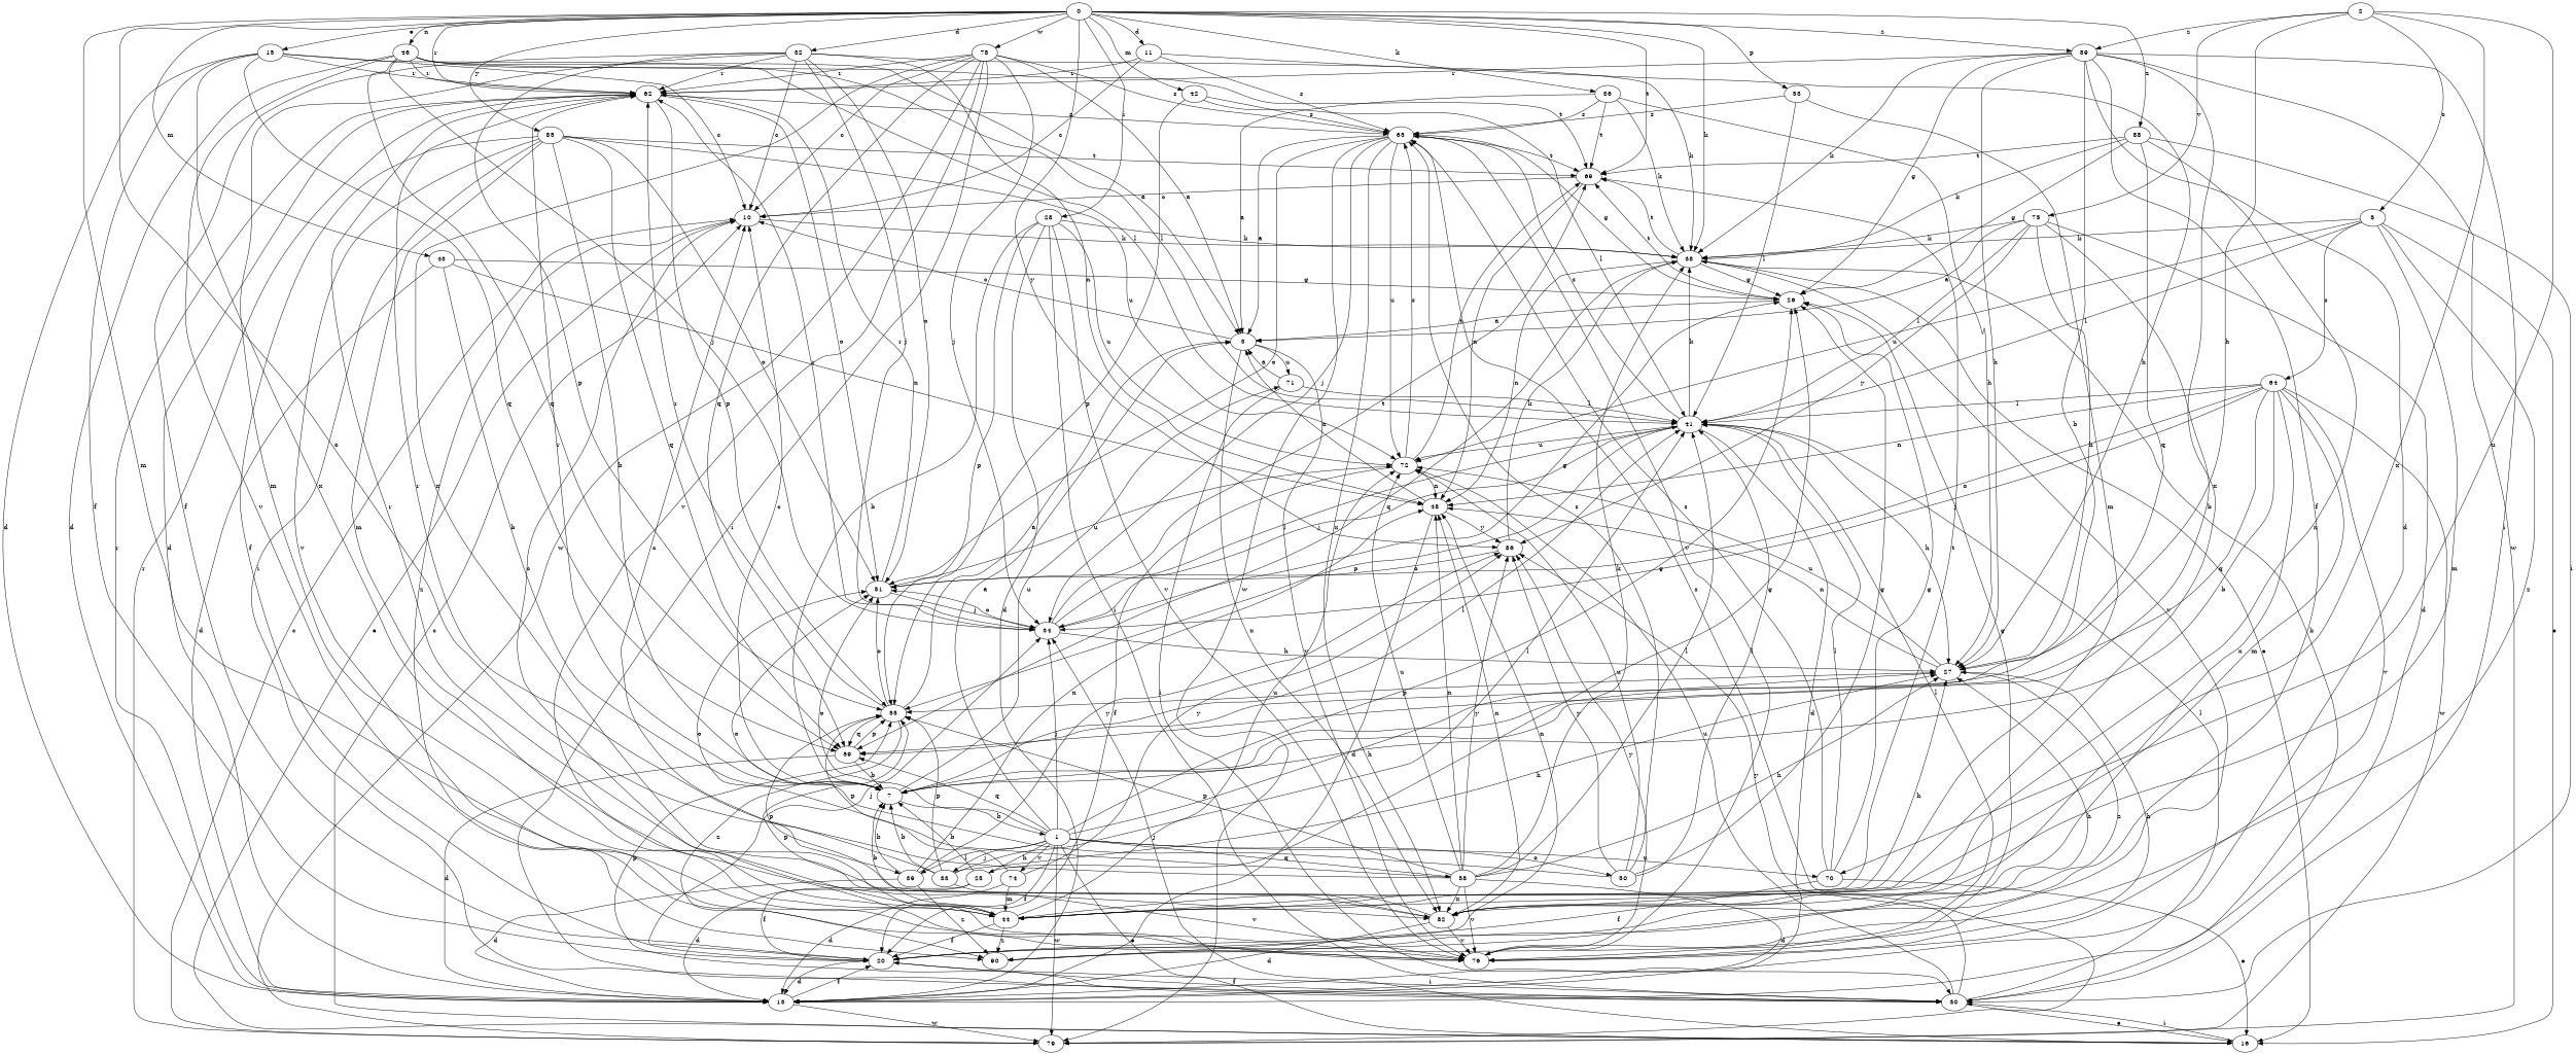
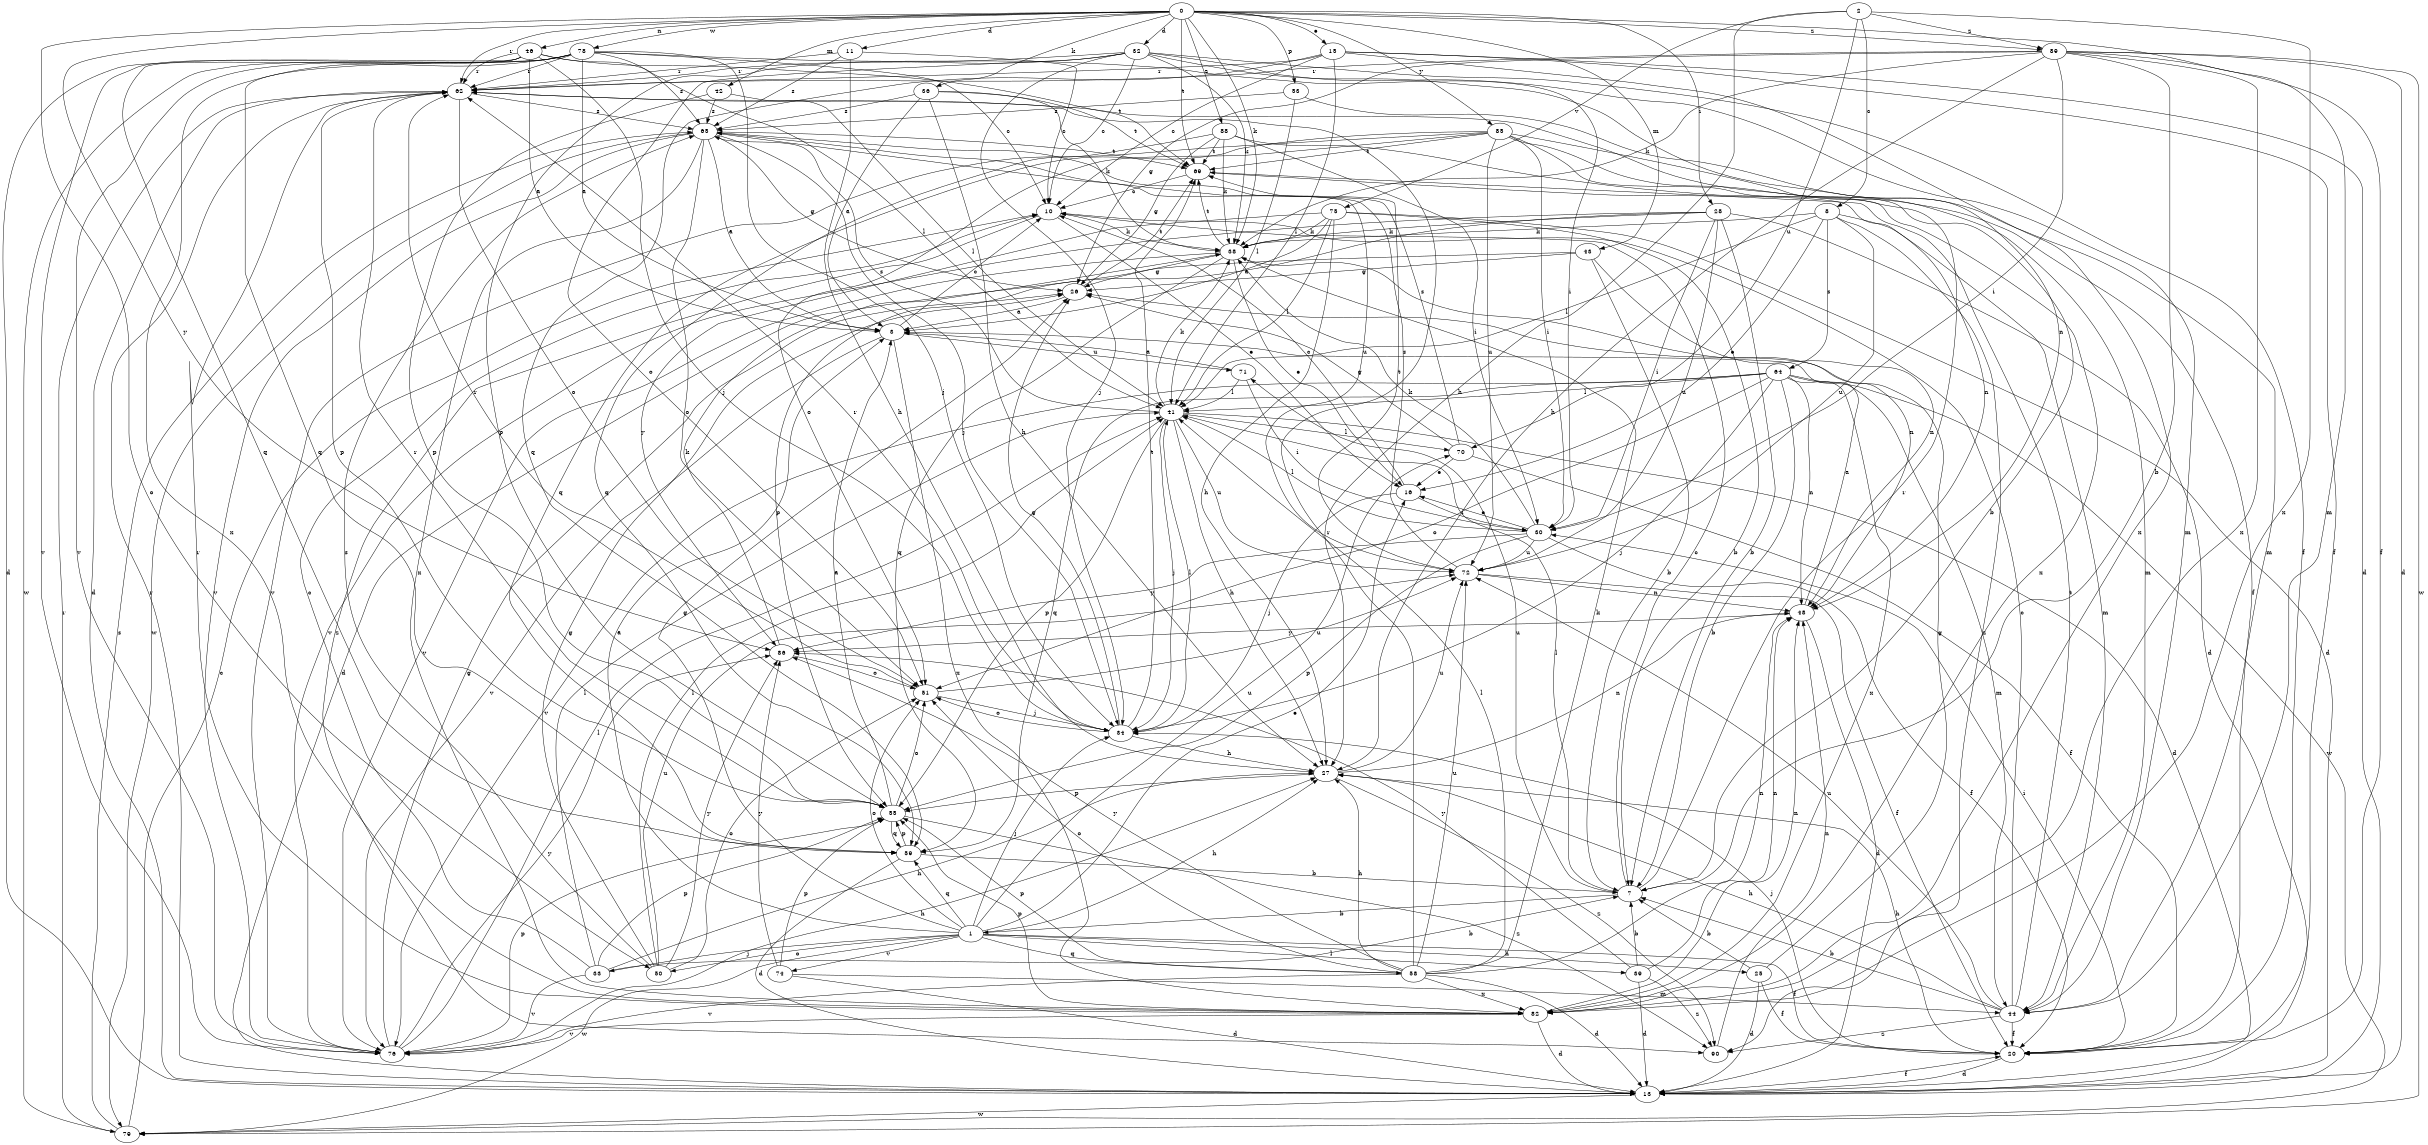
  strict digraph {
    0
    11
    n3 [label=32]
    15
    28
    36
    38
    42
    43
    44
    46
    50
    53
    62
    69
    78
    85
    86
    88
    89
    27
    10
    65
    20
    34
    51
    48
    55
    59
    82
    41
    13
    7
    76
    72
    30
    3
    16
    n39 [label=26]
    90
    79
    1
    25
    33
    39
    58
    70
    74
    71
    2
    8
    75
    64
    0 -> 11 [label=d]
    0 -> n3 [label=d]
    0 -> 15 [label=e]
    0 -> 28 [label=i]
    0 -> 36 [label=k]
    0 -> 38 [label=k]
    0 -> 42 [label=m]
    0 -> 43 [label=m]
    0 -> 44 [label=m]
    0 -> 46 [label=n]
-   0 -> 39 [label=o]
+   0 -> 50 [label=o]
    0 -> 53 [label=p]
    0 -> 62 [label=r]
    0 -> 69 [label=t]
    0 -> 78 [label=w]
    0 -> 85 [label=y]
    0 -> 86 [label=y]
    0 -> 88 [label=z]
    0 -> 89 [label=z]
    11 -> 62 [label=r]
    11 -> 27 [label=h]
    11 -> 10 [label=c]
    11 -> 65 [label=s]
    n3 -> 38 [label=k]
    n3 -> 44 [label=m]
    n3 -> 62 [label=r]
    n3 -> 10 [label=c]
    n3 -> 20 [label=f]
    n3 -> 34 [label=j]
    n3 -> 51 [label=o]
    n3 -> 48 [label=n]
    n3 -> 55 [label=p]
    15 -> 62 [label=r]
    15 -> 10 [label=c]
    15 -> 20 [label=f]
    15 -> 59 [label=q]
    15 -> 82 [label=x]
    15 -> 41 [label=l]
    15 -> 13 [label=d]
    28 -> 38 [label=k]
    28 -> 55 [label=p]
    28 -> 13 [label=d]
    28 -> 7 [label=b]
    28 -> 76 [label=v]
    28 -> 72 [label=u]
    28 -> 30 [label=i]
    36 -> 38 [label=k]
    36 -> 69 [label=t]
    36 -> 27 [label=h]
    36 -> 65 [label=s]
    36 -> 3 [label=a]
    38 -> 69 [label=t]
    38 -> 48 [label=n]
    38 -> 59 [label=q]
    38 -> 76 [label=v]
    38 -> 16 [label=e]
    38 -> n39 [label=g]
    42 -> 65 [label=s]
    42 -> 55 [label=p]
    42 -> 41 [label=l]
    43 -> 48 [label=n]
    43 -> 13 [label=d]
    43 -> 7 [label=b]
    43 -> n39 [label=g]
    44 -> 69 [label=t]
    44 -> 27 [label=h]
    44 -> 10 [label=c]
    44 -> 20 [label=f]
    44 -> 7 [label=b]
    44 -> 72 [label=u]
    44 -> 90 [label=z]
    46 -> 62 [label=r]
    46 -> 69 [label=t]
    46 -> 34 [label=j]
    46 -> 59 [label=q]
    46 -> 41 [label=l]
    46 -> 13 [label=d]
    46 -> 76 [label=v]
    46 -> 3 [label=a]
    50 -> 86 [label=y]
    50 -> 65 [label=s]
    50 -> 51 [label=o]
    50 -> 41 [label=l]
    50 -> 72 [label=u]
    50 -> n39 [label=g]
    53 -> 44 [label=m]
    53 -> 65 [label=s]
    53 -> 41 [label=l]
    62 -> 65 [label=s]
    62 -> 51 [label=o]
    62 -> 55 [label=p]
    62 -> 13 [label=d]
    69 -> 10 [label=c]
    69 -> 48 [label=n]
    78 -> 62 [label=r]
    78 -> 10 [label=c]
    78 -> 65 [label=s]
    78 -> 34 [label=j]
    78 -> 59 [label=q]
    78 -> 82 [label=x]
    78 -> 76 [label=v]
    78 -> 30 [label=i]
    78 -> 3 [label=a]
    78 -> 79 [label=w]
    85 -> 44 [label=m]
    85 -> 69 [label=t]
    85 -> 20 [label=f]
    85 -> 51 [label=o]
    85 -> 59 [label=q]
    85 -> 7 [label=b]
    85 -> 76 [label=v]
    85 -> 72 [label=u]
    85 -> 30 [label=i]
    86 -> 38 [label=k]
    86 -> 51 [label=o]
    88 -> 38 [label=k]
    88 -> 69 [label=t]
    88 -> 59 [label=q]
    88 -> 82 [label=x]
    88 -> 30 [label=i]
    88 -> n39 [label=g]
    89 -> 38 [label=k]
    89 -> 62 [label=r]
    89 -> 27 [label=h]
    89 -> 20 [label=f]
    89 -> 82 [label=x]
    89 -> 13 [label=d]
    89 -> 7 [label=b]
    89 -> 30 [label=i]
    89 -> n39 [label=g]
    89 -> 79 [label=w]
    27 -> 48 [label=n]
    27 -> 55 [label=p]
    27 -> 72 [label=u]
    27 -> 90 [label=z]
    10 -> 38 [label=k]
    10 -> 16 [label=e]
    10 -> 90 [label=z]
    65 -> 69 [label=t]
    65 -> 34 [label=j]
    65 -> 51 [label=o]
    65 -> 82 [label=x]
    65 -> 76 [label=v]
    65 -> 72 [label=u]
    65 -> 3 [label=a]
    65 -> n39 [label=g]
    65 -> 79 [label=w]
    20 -> 27 [label=h]
    20 -> 34 [label=j]
    20 -> 13 [label=d]
    20 -> 30 [label=i]
    34 -> 62 [label=r]
    34 -> 69 [label=t]
    34 -> 27 [label=h]
    34 -> 51 [label=o]
    34 -> 41 [label=l]
    34 -> n39 [label=g]
    51 -> 62 [label=r]
    51 -> 34 [label=j]
    51 -> 72 [label=u]
    48 -> 86 [label=y]
    48 -> 13 [label=d]
    48 -> 3 [label=a]
    55 -> 62 [label=r]
    55 -> 51 [label=o]
    55 -> 59 [label=q]
    55 -> 3 [label=a]
    55 -> 90 [label=z]
    59 -> 55 [label=p]
    59 -> 13 [label=d]
    59 -> 7 [label=b]
    82 -> 62 [label=r]
    82 -> 48 [label=n]
    82 -> 55 [label=p]
    82 -> 13 [label=d]
    82 -> 76 [label=v]
    41 -> 38 [label=k]
    41 -> 27 [label=h]
    41 -> 65 [label=s]
    41 -> 34 [label=j]
    41 -> 55 [label=p]
    41 -> 13 [label=d]
    41 -> 72 [label=u]
    13 -> 62 [label=r]
    13 -> 20 [label=f]
    13 -> 79 [label=w]
    7 -> 62 [label=r]
    7 -> 10 [label=c]
    7 -> 41 [label=l]
    7 -> 1 [label=b]
    7 -> 71 [label=u]
    76 -> 86 [label=y]
    76 -> 27 [label=h]
    76 -> 55 [label=p]
    76 -> 41 [label=l]
    76 -> n39 [label=g]
    72 -> 69 [label=t]
    72 -> 65 [label=s]
    72 -> 20 [label=f]
    72 -> 48 [label=n]
    30 -> 38 [label=k]
    30 -> 86 [label=y]
    30 -> 20 [label=f]
    30 -> 55 [label=p]
    30 -> 41 [label=l]
    30 -> 72 [label=u]
    30 -> 16 [label=e]
    3 -> 10 [label=c]
    3 -> 82 [label=x]
    3 -> 76 [label=v]
    3 -> 71 [label=u]
    16 -> 10 [label=c]
    16 -> 34 [label=j]
    16 -> 30 [label=i]
    n39 -> 69 [label=t]
    n39 -> 3 [label=a]
    90 -> 48 [label=n]
    79 -> 62 [label=r]
    79 -> 10 [label=c]
    79 -> 65 [label=s]
    1 -> 50 [label=o]
    1 -> 27 [label=h]
    1 -> 20 [label=f]
    1 -> 34 [label=j]
    1 -> 51 [label=o]
    1 -> 59 [label=q]
    1 -> 3 [label=a]
    1 -> 16 [label=e]
    1 -> n39 [label=g]
    1 -> 79 [label=w]
    1 -> 25 [label=h]
    1 -> 33 [label=j]
    1 -> 39 [label=l]
    1 -> 58 [label=q]
    1 -> 70 [label=u]
    1 -> 74 [label=v]
    25 -> 20 [label=f]
    25 -> 13 [label=d]
    25 -> 7 [label=b]
    25 -> n39 [label=g]
    33 -> 27 [label=h]
    33 -> 10 [label=c]
    33 -> 55 [label=p]
    33 -> 41 [label=l]
    33 -> 7 [label=b]
    33 -> 76 [label=v]
    39 -> 86 [label=y]
    39 -> 48 [label=n]
    39 -> 13 [label=d]
    39 -> 7 [label=b]
    39 -> 90 [label=z]
    58 -> 38 [label=k]
    58 -> 62 [label=r]
    58 -> 86 [label=y]
    58 -> 27 [label=h]
    58 -> 51 [label=o]
    58 -> 48 [label=n]
    58 -> 55 [label=p]
    58 -> 82 [label=x]
    58 -> 41 [label=l]
    58 -> 13 [label=d]
    58 -> 76 [label=v]
    58 -> 72 [label=u]
    70 -> 65 [label=s]
    70 -> 20 [label=f]
-   70 -> 41 [label=l]
+   41 -> 70 [label=l]
    70 -> 16 [label=e]
    70 -> n39 [label=g]
    74 -> 44 [label=m]
    74 -> 86 [label=y]
    74 -> 55 [label=p]
    74 -> 13 [label=d]
    71 -> 41 [label=l]
    71 -> 30 [label=i]
    71 -> 3 [label=a]
    2 -> 89 [label=z]
    2 -> 27 [label=h]
    2 -> 82 [label=x]
    2 -> 70 [label=u]
    2 -> 8 [label=c]
    2 -> 75 [label=v]
    8 -> 38 [label=k]
    8 -> 44 [label=m]
    8 -> 41 [label=l]
    8 -> 72 [label=u]
    8 -> 16 [label=e]
    8 -> 90 [label=z]
    8 -> 64 [label=s]
    75 -> 38 [label=k]
    75 -> 86 [label=y]
    75 -> 27 [label=h]
    75 -> 41 [label=l]
    75 -> 13 [label=d]
    75 -> 7 [label=b]
    75 -> 3 [label=a]
    64 -> 44 [label=m]
    64 -> 34 [label=j]
    64 -> 51 [label=o]
    64 -> 48 [label=n]
    64 -> 59 [label=q]
    64 -> 82 [label=x]
    64 -> 41 [label=l]
    64 -> 7 [label=b]
    64 -> 76 [label=v]
    64 -> 79 [label=w]
  }
